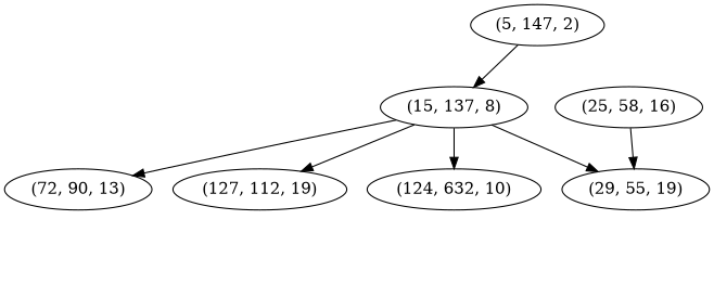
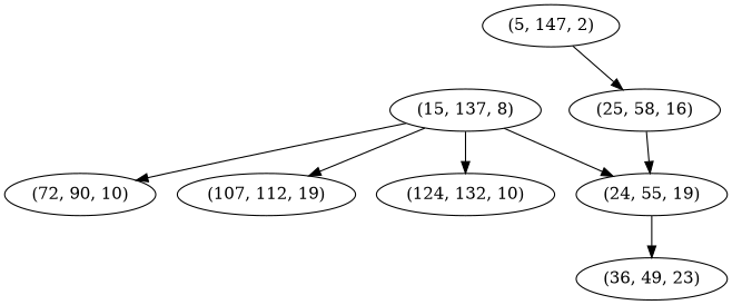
  digraph {
    "(5, 147, 2)"
    "(15, 137, 8)"
-   "(72, 90, 13)"
-   "(107, 112, 19)" [label="(127, 112, 19)"]
-   "(124, 132, 10)" [label="(124, 632, 10)"]
-   "(29, 55, 19)"
+   "(72, 90, 13)" [label="(72, 90, 10)"]
+   "(107, 112, 19)"
+   "(124, 132, 10)"
+   "(29, 55, 19)" [label="(24, 55, 19)"]
    "(25, 58, 16)"
-   "(5, 147, 2)" -> "(15, 137, 8)"
+   "(36, 49, 23)"
+   "(5, 147, 2)" -> "(25, 58, 16)"
    "(15, 137, 8)" -> "(72, 90, 13)"
    "(15, 137, 8)" -> "(107, 112, 19)"
    "(15, 137, 8)" -> "(124, 132, 10)"
    "(15, 137, 8)" -> "(29, 55, 19)"
+   "(29, 55, 19)" -> "(36, 49, 23)"
    "(25, 58, 16)" -> "(29, 55, 19)"
  }
